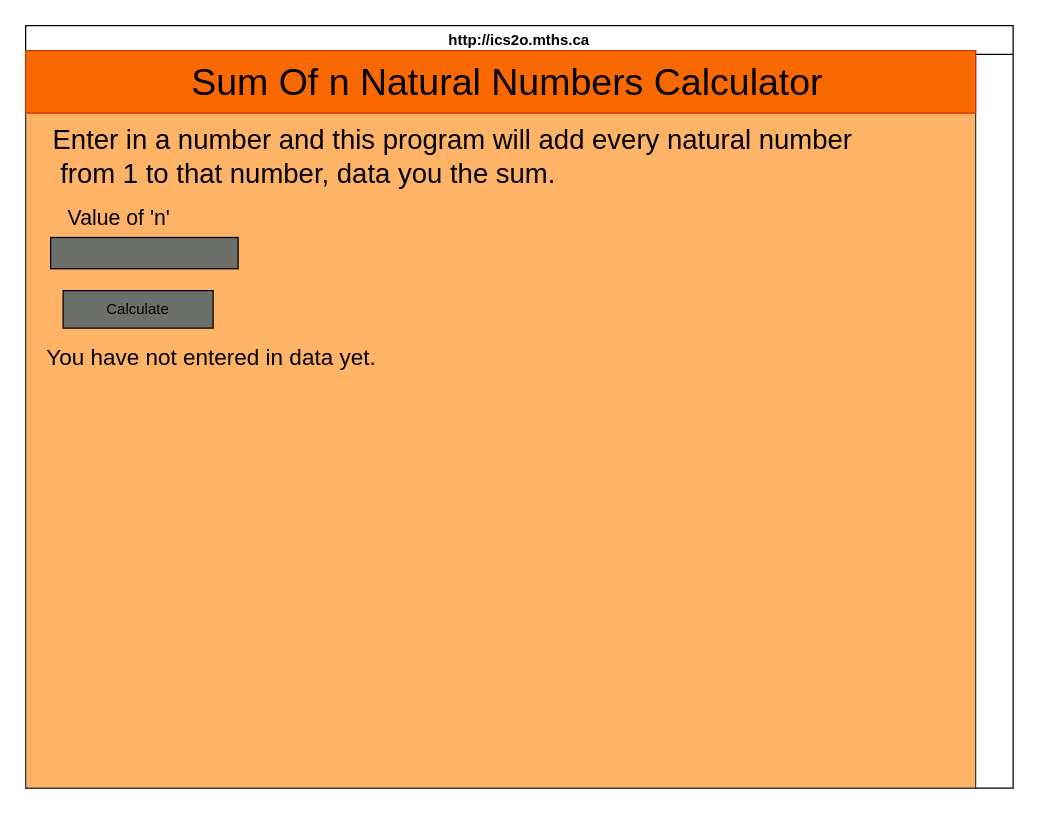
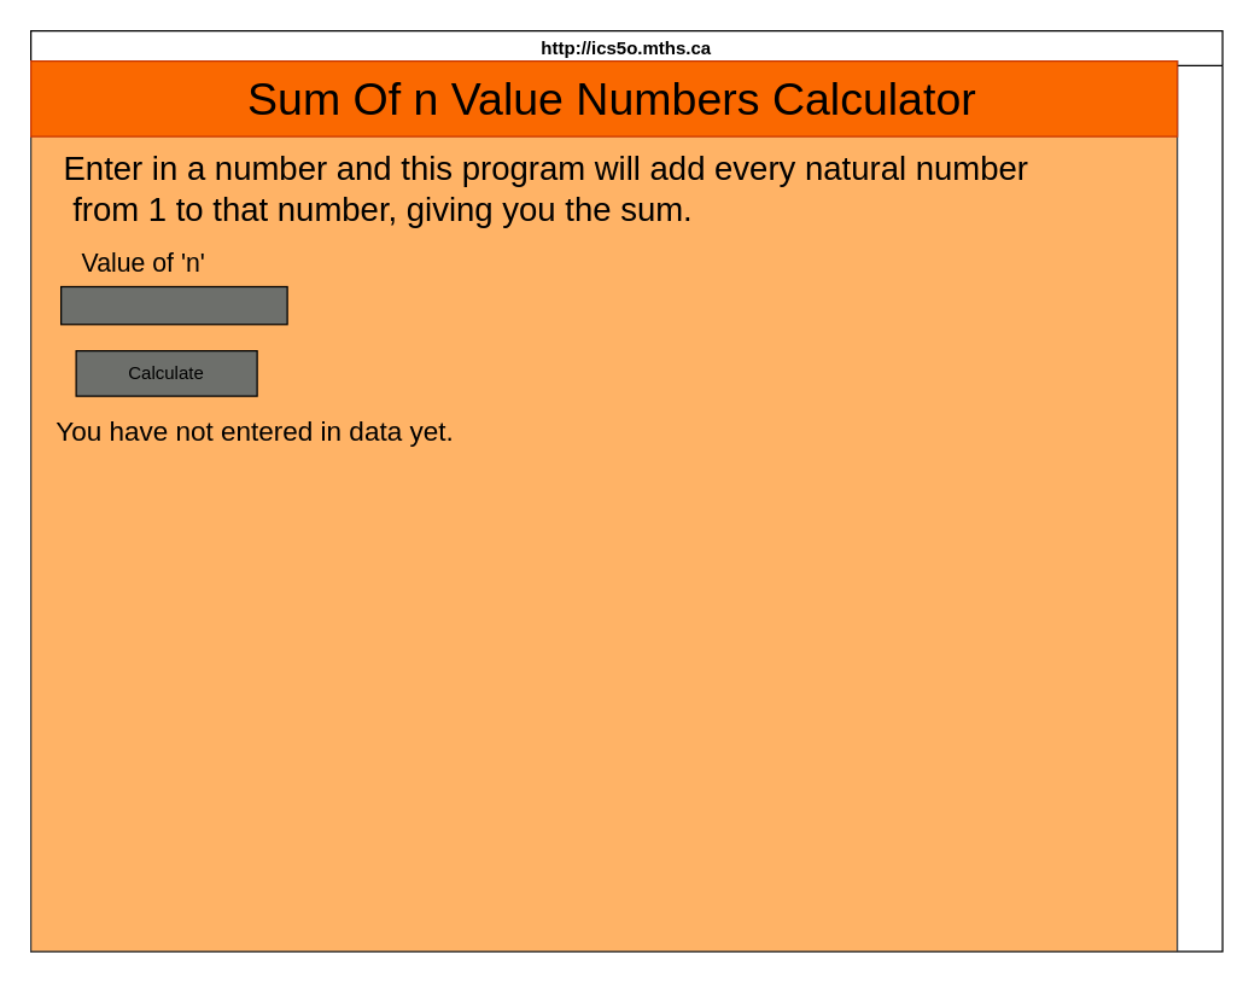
  <mxCell id="0" />
  <mxCell id="1" parent="0" />
- <mxCell id="2" value="http://ics2o.mths.ca" style="swimlane;whiteSpace=wrap;html=1;strokeColor=#000000;strokeWidth=1;gradientColor=none;perimeterSpacing=0;glass=0;labelBackgroundColor=none;labelBorderColor=none;" vertex="1" parent="1"><mxGeometry x="20" y="20" width="790" height="610" as="geometry" /></mxCell>
+ <mxCell id="2" value="http://ics5o.mths.ca" style="swimlane;whiteSpace=wrap;html=1;strokeColor=#000000;strokeWidth=1;gradientColor=none;perimeterSpacing=0;glass=0;labelBackgroundColor=none;labelBorderColor=none;" vertex="1" parent="1"><mxGeometry x="20" y="20" width="790" height="610" as="geometry" /></mxCell>
  <mxCell id="3" value="" style="whiteSpace=wrap;html=1;glass=0;labelBackgroundColor=none;labelBorderColor=none;fontSize=22;fillColor=#FFB366;strokeColor=#36393d;" vertex="1" parent="2"><mxGeometry y="20" width="760" height="590" as="geometry" /></mxCell>
  <mxCell id="4" value="" style="whiteSpace=wrap;html=1;fontSize=22;fillColor=#fa6800;strokeColor=#C73500;fontColor=#000000;" vertex="1" parent="2"><mxGeometry y="20" width="760" height="50" as="geometry" /></mxCell>
  <mxCell id="5" value="" style="whiteSpace=wrap;html=1;glass=0;labelBackgroundColor=none;labelBorderColor=none;fontSize=22;fontColor=#000000;fillColor=#6D6F6B;gradientColor=none;" vertex="1" parent="2"><mxGeometry x="20" y="169.5" width="150" height="25" as="geometry" /></mxCell>
- <mxCell id="6" value="&lt;span style=&quot;font-size: 22px;&quot;&gt;Enter in a number and this program will add every natural number&lt;br style=&quot;font-size: 22px;&quot;&gt;&amp;nbsp;from 1 to that number, data you the sum.&lt;/span&gt;" style="text;html=1;align=left;verticalAlign=middle;resizable=0;points=[];autosize=1;fontSize=22;fontColor=#000000;" vertex="1" parent="2"><mxGeometry x="20" y="69.5" width="660" height="70" as="geometry" /></mxCell>
+ <mxCell id="6" value="&lt;span style=&quot;font-size: 22px;&quot;&gt;Enter in a number and this program will add every natural number&lt;br style=&quot;font-size: 22px;&quot;&gt;&amp;nbsp;from 1 to that number, giving you the sum.&lt;/span&gt;" style="text;html=1;align=left;verticalAlign=middle;resizable=0;points=[];autosize=1;fontSize=22;fontColor=#000000;" vertex="1" parent="2"><mxGeometry x="20" y="69.5" width="660" height="70" as="geometry" /></mxCell>
  <mxCell id="7" value="&lt;span style=&quot;font-size: 17px;&quot;&gt;Value of 'n'&lt;/span&gt;" style="text;align=center;html=1;verticalAlign=middle;whiteSpace=wrap;rounded=0;fontColor=#000000;" vertex="1" parent="2"><mxGeometry x="20" y="139.5" width="110" height="30" as="geometry" /></mxCell>
  <mxCell id="8" value="Calculate" style="whiteSpace=wrap;html=1;fillColor=#6d6f6b;" vertex="1" parent="2"><mxGeometry x="30" y="212" width="120" height="30" as="geometry" /></mxCell>
  <mxCell id="9" value="You have not entered in data yet." style="text;strokeColor=none;align=left;fillColor=none;html=1;verticalAlign=middle;whiteSpace=wrap;rounded=0;fontSize=18;fontColor=#000000;" vertex="1" parent="2"><mxGeometry x="15" y="251" width="530" height="30" as="geometry" /></mxCell>
- <mxCell id="10" value="Sum Of n Natural Numbers Calculator" style="text;html=1;align=center;verticalAlign=middle;resizable=0;points=[];autosize=1;fontSize=30;fontColor=#000000;" vertex="1" parent="2"><mxGeometry x="120" y="20" width="530" height="50" as="geometry" /></mxCell>
+ <mxCell id="10" value="Sum Of n Value Numbers Calculator" style="text;html=1;align=center;verticalAlign=middle;resizable=0;points=[];autosize=1;fontSize=30;fontColor=#000000;" vertex="1" parent="2"><mxGeometry x="120" y="20" width="530" height="50" as="geometry" /></mxCell>
